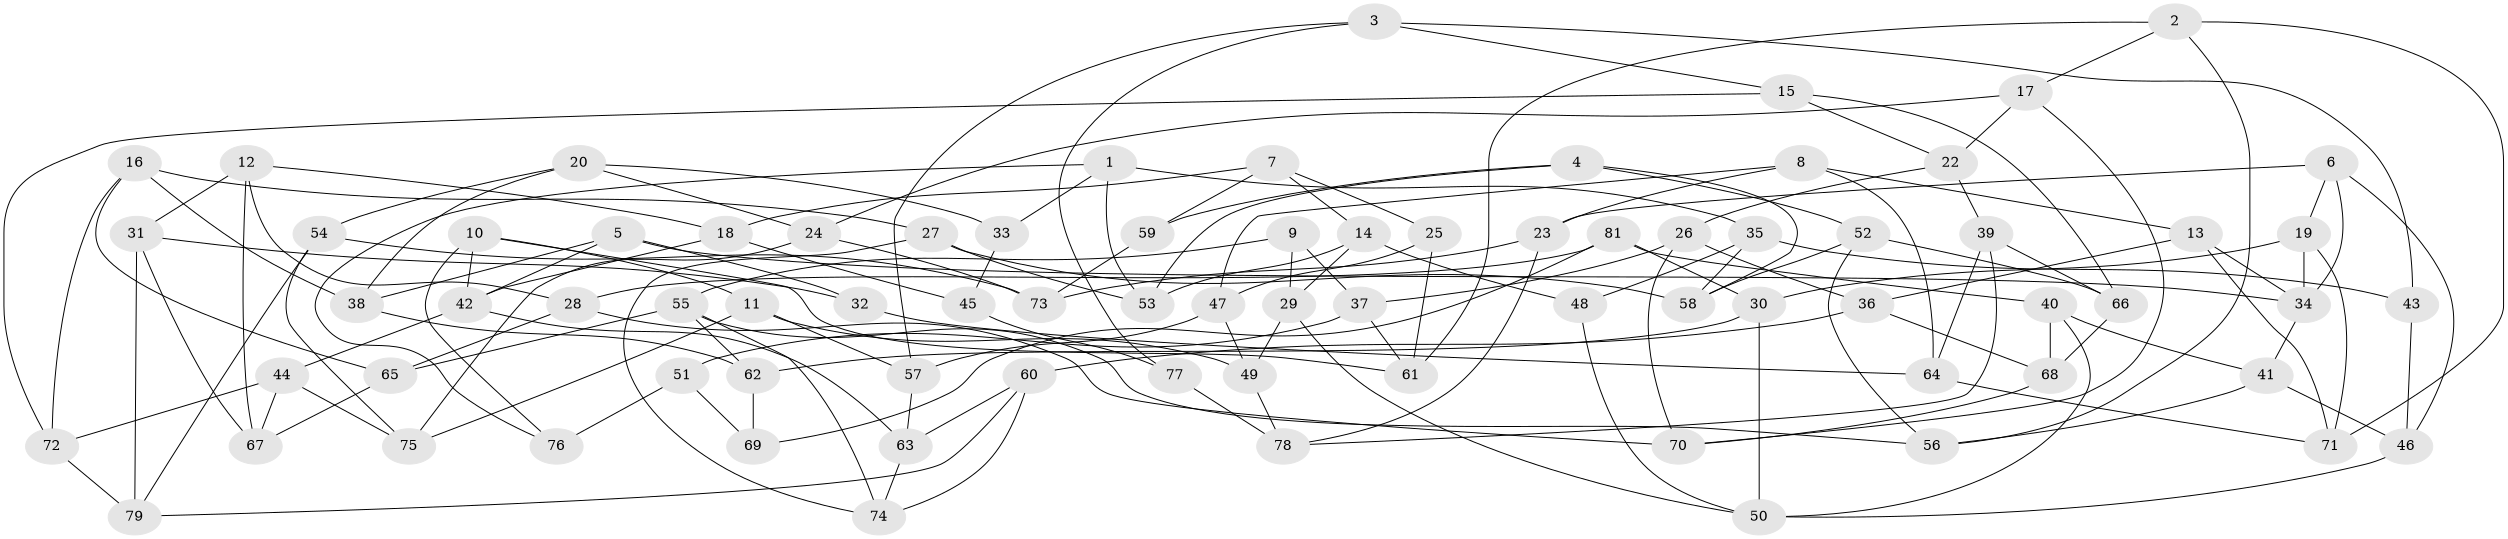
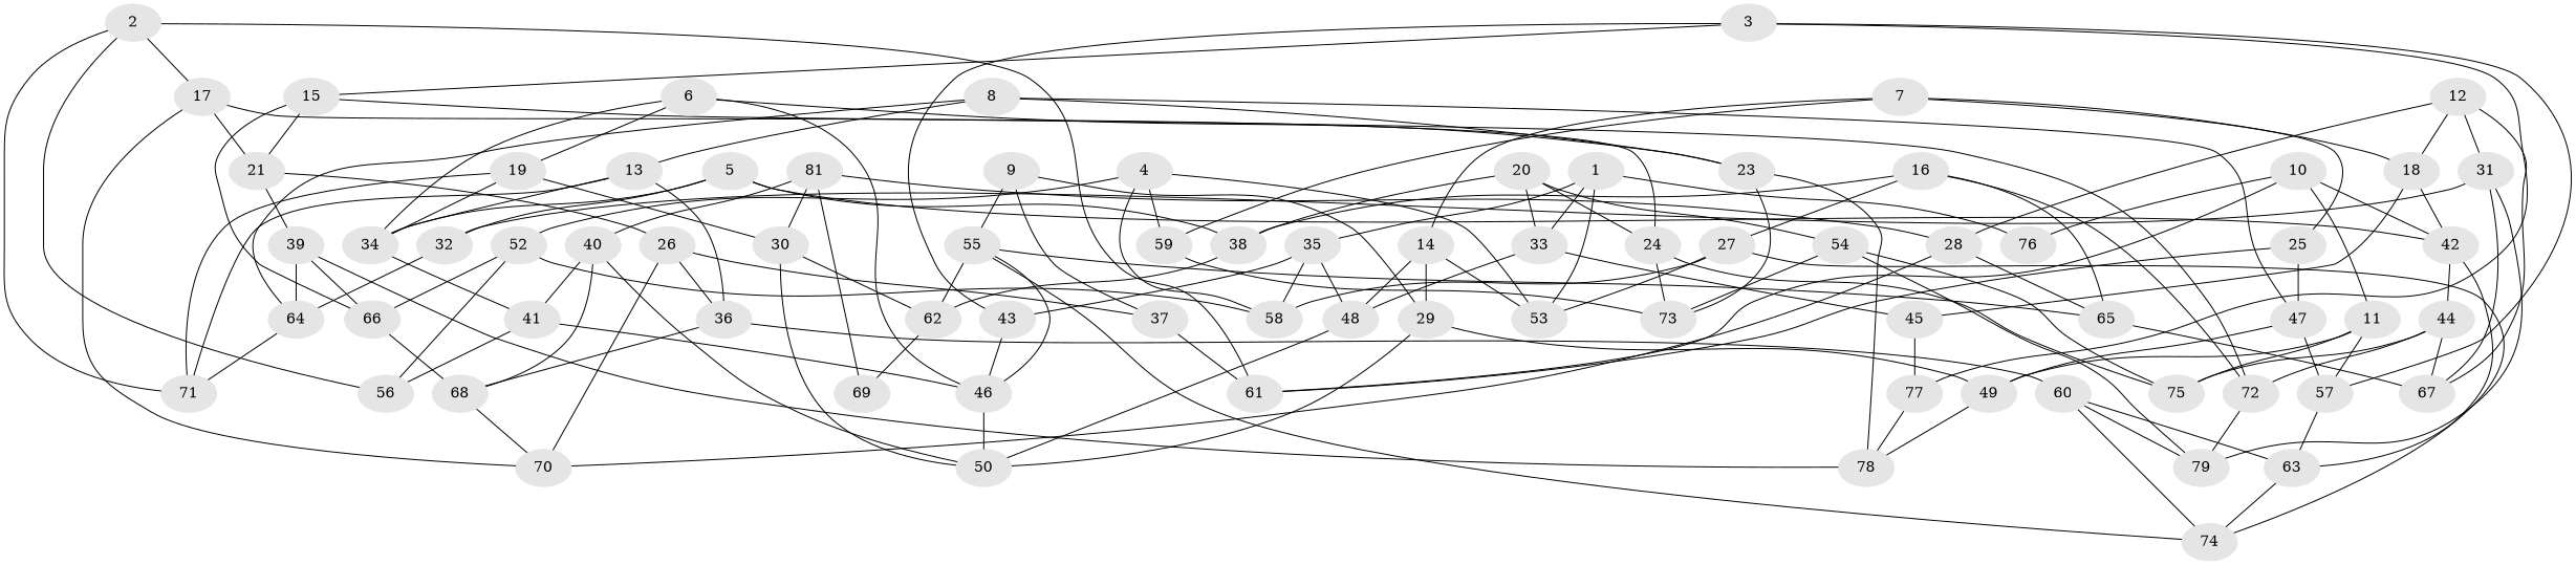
  graph {
    node [color=gray90 style=filled]
    1
    33
    35
    53
    76
    48
    45
    43
    58
    2
    17
    56
    61
    71
-   22
+   22 [label=21]
    24
    70
    3
    15
    57
    77
    66
    72
    46
    63
    78
    4
    52
    59
    73
    5
    32
    38
    42
    34
    9
    29
    37
    55
    64
    62
    44
    6
    19
    23
    30
    41
    50
    7
    14
    18
    25
    47
    8
    13
    36
    49
-   51
    65
    74
    10
    11
    75
    12
    28
    31
    67
    79
    60
    68
    26
    39
    16
    27
    20
    54
    n77 [label=81]
    40
    69
    1 -- 33
    1 -- 35
    1 -- 53
    1 -- 76
+   33 -- 48
    33 -- 45
    35 -- 48
    35 -- 43
    35 -- 58
    48 -- 50
    45 -- 77
    43 -- 46
    2 -- 17
    2 -- 56
    2 -- 61
    2 -- 71
    17 -- 22
    17 -- 24
    17 -- 70
    22 -- 26
    22 -- 39
    24 -- 73
    24 -- 75
    3 -- 43
    3 -- 15
    3 -- 57
    3 -- 77
    15 -- 22
    15 -- 66
    15 -- 72
    57 -- 63
    77 -- 78
    66 -- 68
    72 -- 79
    46 -- 50
    63 -- 74
    4 -- 53
    4 -- 58
    4 -- 52
    4 -- 59
    52 -- 58
    52 -- 56
    52 -- 66
    59 -- 73
    5 -- 32
    5 -- 38
    5 -- 42
    5 -- 34
    32 -- 64
    38 -- 62
    42 -- 63
    42 -- 44
    34 -- 41
    9 -- 29
    9 -- 37
    9 -- 55
    29 -- 50
    29 -- 49
    37 -- 61
-   37 -- 51
-   55 -- 56
+   55 -- 46
    55 -- 62
    55 -- 65
    55 -- 74
    64 -- 71
    62 -- 69
    44 -- 72
    44 -- 75
    44 -- 67
    6 -- 46
    6 -- 34
    6 -- 19
    6 -- 23
    19 -- 71
    19 -- 34
    19 -- 30
    23 -- 78
    23 -- 73
    30 -- 62
    30 -- 50
    41 -- 56
    41 -- 46
    7 -- 59
    7 -- 14
    7 -- 18
    7 -- 25
    14 -- 53
    14 -- 48
    14 -- 29
    18 -- 45
    18 -- 42
    25 -- 61
    25 -- 47
    47 -- 57
    47 -- 49
    8 -- 64
    8 -- 23
    8 -- 47
    8 -- 13
    13 -- 71
    13 -- 34
    13 -- 36
    36 -- 60
    36 -- 68
    49 -- 78
-   51 -- 76
-   51 -- 69
    65 -- 67
    10 -- 76
    10 -- 61
    10 -- 42
    10 -- 11
    11 -- 57
    11 -- 49
    11 -- 75
    12 -- 18
    12 -- 28
    12 -- 31
    12 -- 67
    28 -- 70
    28 -- 65
    31 -- 32
    31 -- 67
    31 -- 79
    60 -- 63
    60 -- 74
    60 -- 79
    68 -- 70
    26 -- 70
    26 -- 37
    26 -- 36
    39 -- 66
    39 -- 78
    39 -- 64
    16 -- 72
    16 -- 38
    16 -- 65
    16 -- 27
    27 -- 53
    27 -- 58
    27 -- 74
    20 -- 33
    20 -- 24
    20 -- 38
    20 -- 54
    54 -- 73
    54 -- 75
    54 -- 79
    n77 -- 30
    n77 -- 28
    n77 -- 40
    n77 -- 69
    40 -- 41
    40 -- 50
    40 -- 68
  }
